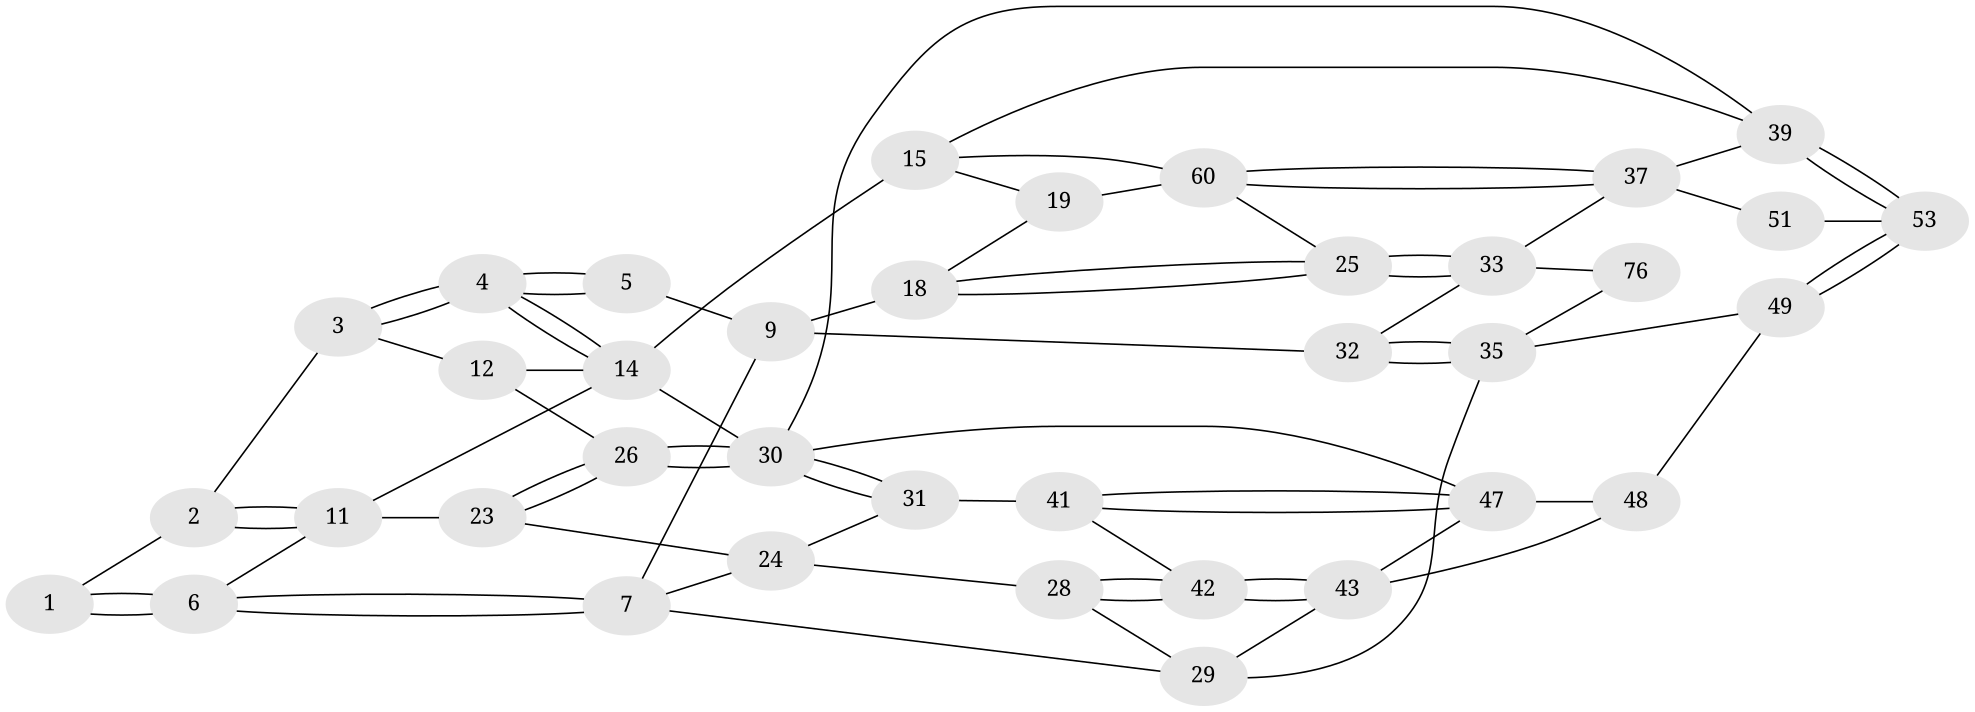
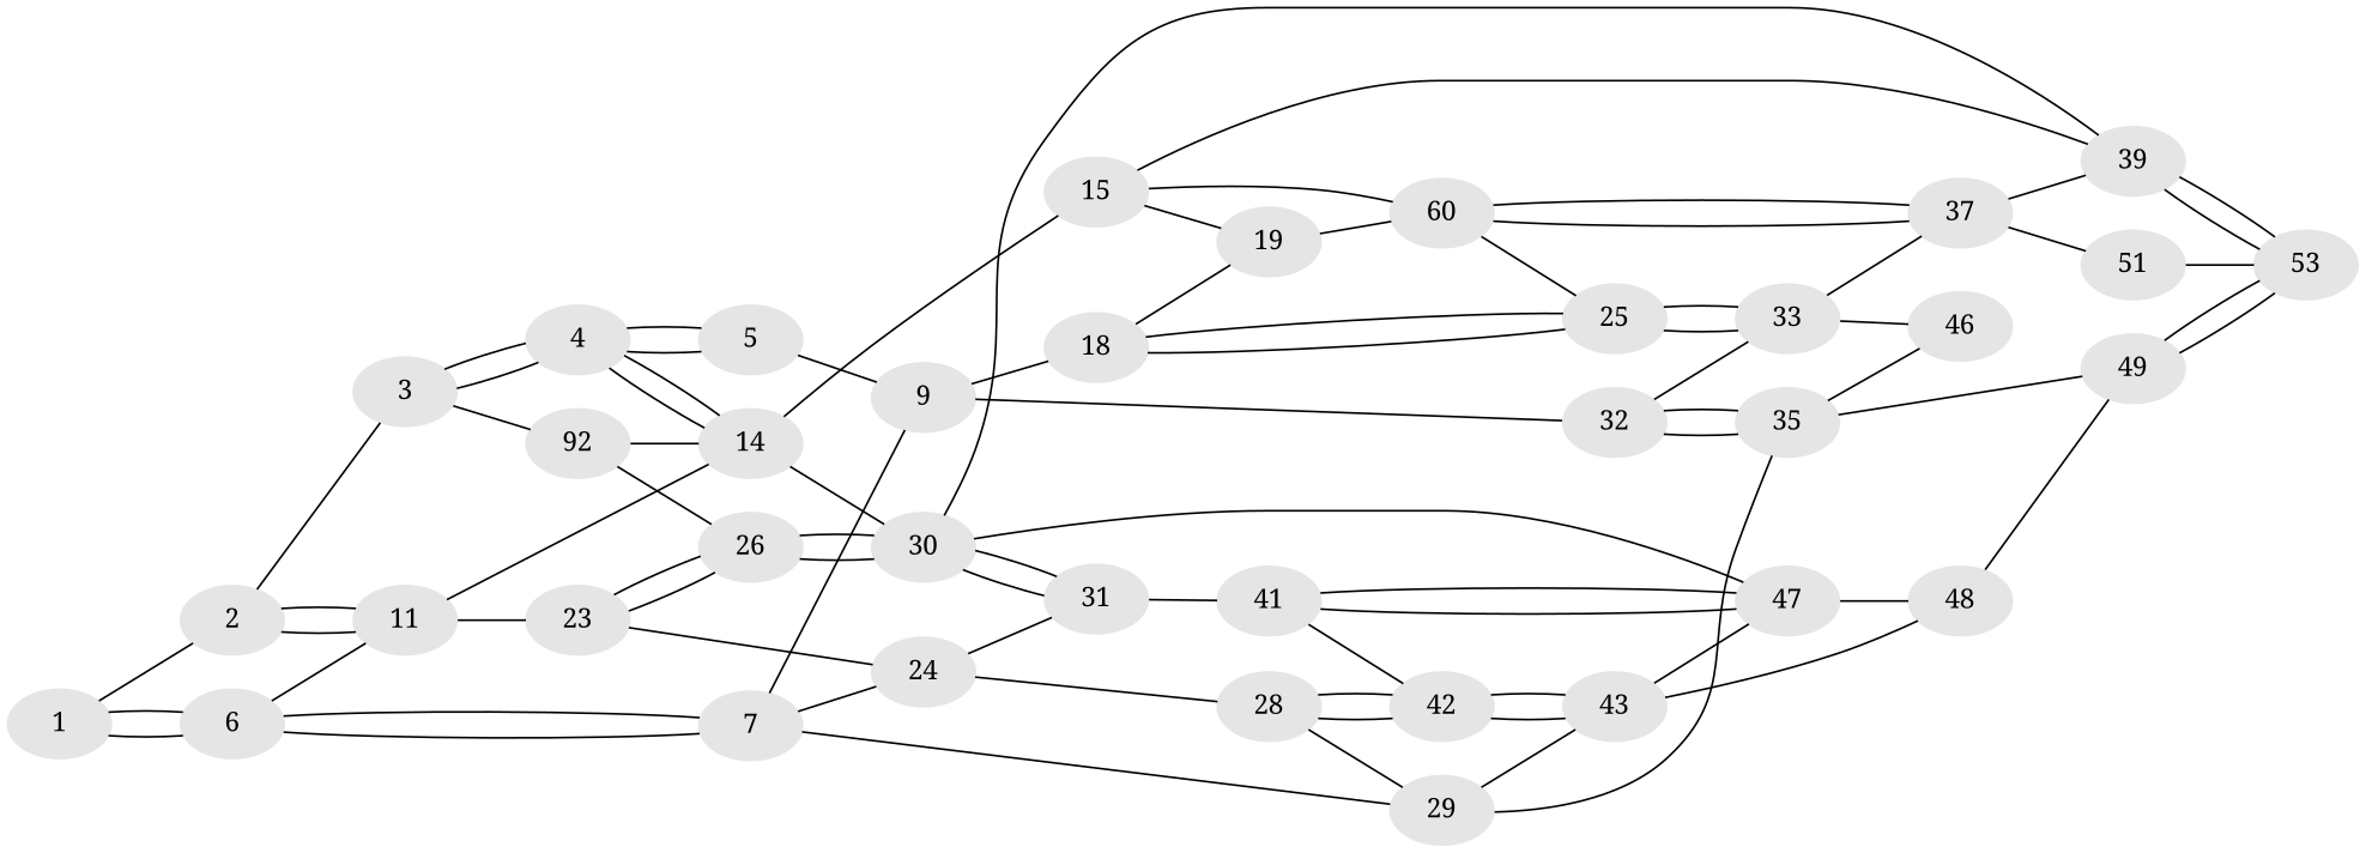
  graph {
    fontname="Noto Serif"
    rankdir=LR
    node [color=gray90 fontname="Noto Serif" style=filled]
    edge [fontname="Noto Serif"]
    1
    2
    6
    3
    11 [super="+13"]
    7 [super="+8"]
    4
-   12 [super="+22"]
+   12 [super="+22" label=92]
    14
    23
    5 [super="+10"]
    26
    9 [super="+17"]
    15 [super="+16"]
    30 [super="+40"]
    18
    32
    24 [super="+27"]
    29 [super="+34"]
    28
    31
    35 [super="+45"]
    43 [super="+44"]
    19
    25
    33 [super="+36"]
    n27 [label=60 super="+21"]
    39
    47 [super="+50"]
    37 [super="+38"]
    53 [super="+54"]
    51 [super="+52"]
    42
    41
-   46 [label=76]
+   46
    49
    48
    1 -- 2
    1 -- 6
    1 -- 6
    2 -- 3
    2 -- 11
    2 -- 11
    6 -- 11
    6 -- 7
    6 -- 7
    3 -- 4
    3 -- 4
    3 -- 12
    11 -- 14
    11 -- 23
    7 -- 9
    7 -- 24
    7 -- 29
    4 -- 14
    4 -- 14
    4 -- 5
    4 -- 5
    12 -- 14
    12 -- 26
    14 -- 15
    14 -- 30
    23 -- 26
    23 -- 26
    23 -- 24
    5 -- 9
    26 -- 30
    26 -- 30
    9 -- 18
    9 -- 32
    15 -- 19
    15 -- n27
    15 -- 39
    30 -- 31
    30 -- 31
    30 -- 39
    30 -- 47
    18 -- 19
    18 -- 25
    18 -- 25
    32 -- 35
    32 -- 35
    32 -- 33
    24 -- 28
    24 -- 31
    29 -- 35
    29 -- 43
    28 -- 29
    28 -- 42
    28 -- 42
    31 -- 41
    35 -- 46
    35 -- 49
    43 -- 47
    43 -- 48
    19 -- n27
    25 -- 33
    25 -- 33
    33 -- 37
    33 -- 46
    n27 -- 25
    n27 -- 37
    n27 -- 37
    39 -- 53
    39 -- 53
    47 -- 48
    37 -- 39
    37 -- 51
    51 -- 53 [weight=2]
    42 -- 43
    42 -- 43
    41 -- 47
    41 -- 47
    41 -- 42
    49 -- 53
    49 -- 53
    48 -- 49
  }
